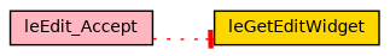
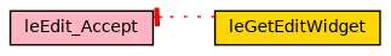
  digraph {
    rankdir=LR
    node [color=black fontname=Helvetica fontsize=10 shape=record style=filled]
    n1 [fillcolor=lightpink fontcolor=black height=0.2 label=leEdit_Accept width=0.4]
    n2 [fillcolor=gold height=0.2 label=leGetEditWidget width=0.4]
-   n1 -> n2 [color=red fontname=Helvetica fontsize=10 labelfontname=Helvetica labelfontsize=10 style=dotted arrowhead=tee]
+   n2 -> n1 [color=red fontname=Helvetica fontsize=10 labelfontname=Helvetica labelfontsize=10 style=dotted arrowhead=tee]
  }
